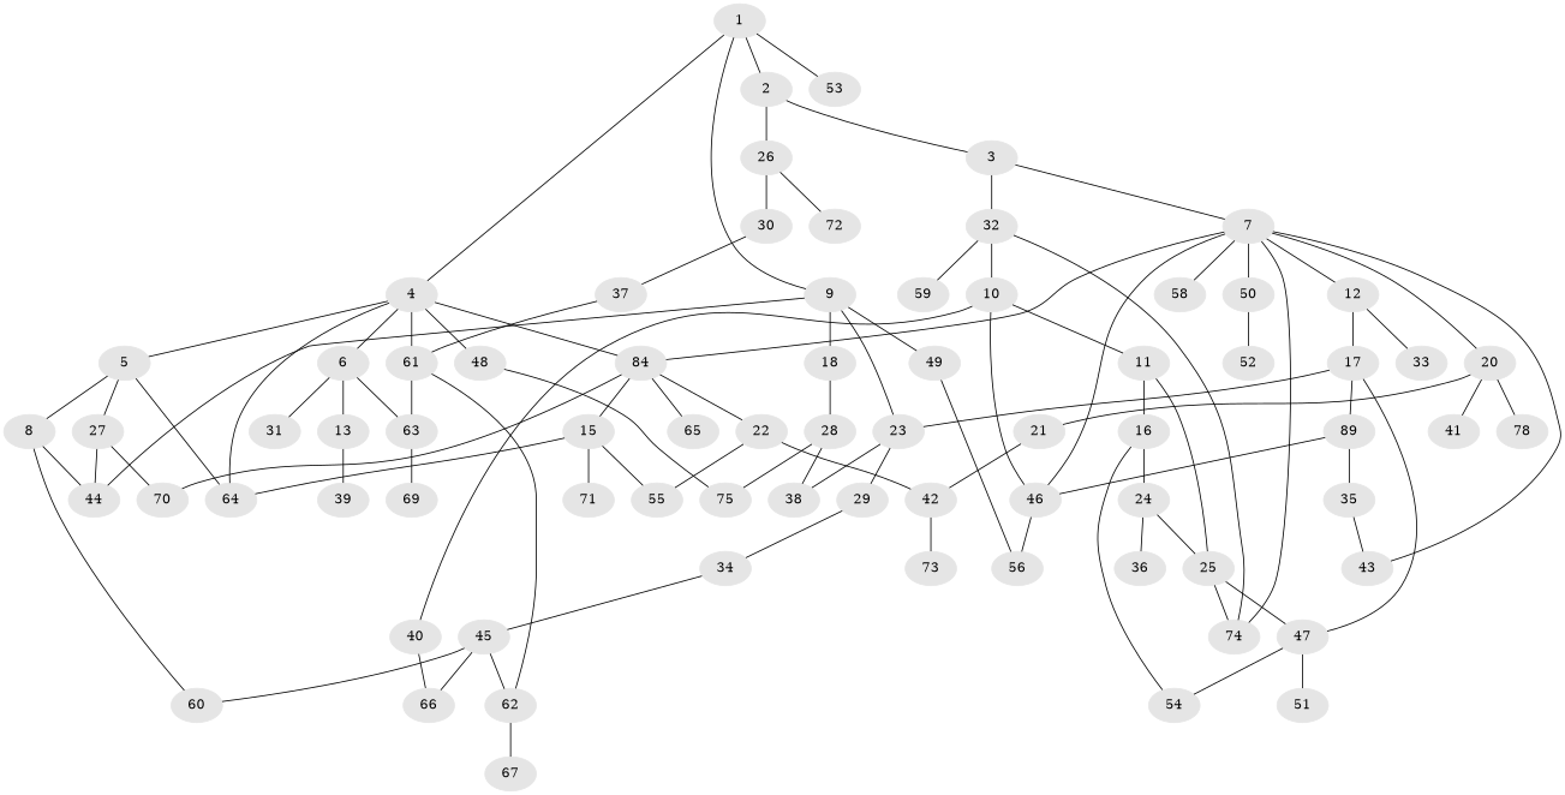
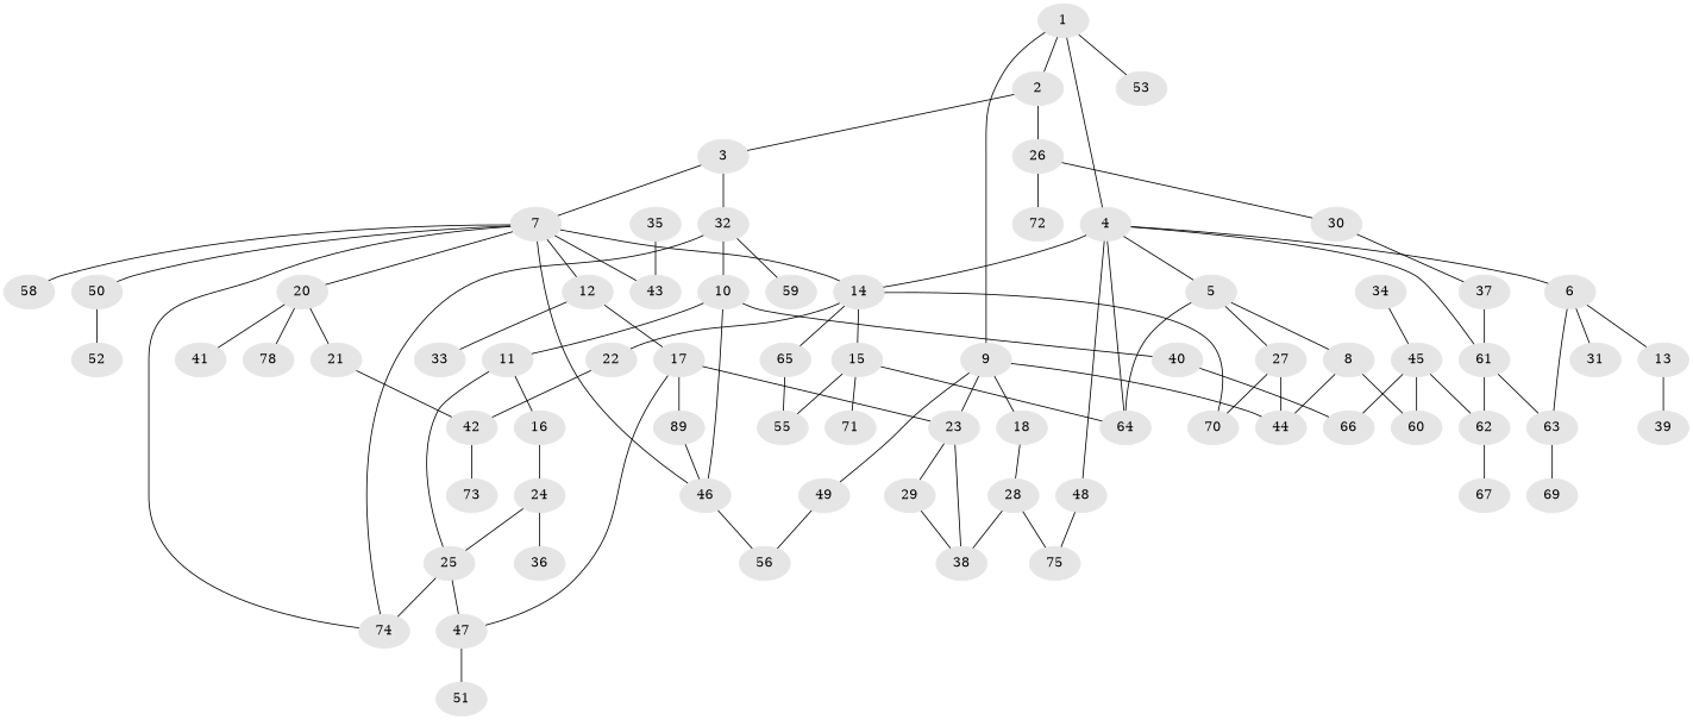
  graph {
    node [color=gray90 style=filled]
    1
    2
    4
    9
    53
    3
    26
    5
    6
-   14 [label=84]
+   14
    48
    61
    64
    44
    18
    23
    49
    7
    32
    30
    72
    12
    20
    43
    46
    50
    58
    74
    10
    11
    40
    59
    8
    27
    13
    31
    63
    15
    22
    65
    70
    75
    62
    60
    39
    69
    17
    33
    21
    41
    n51 [label=78]
    56
    52
    28
    38
    29
    16
    25
    66
    24
-   54
    47
    n63 [label=89]
    55
    71
    42
    36
    35
    51
    73
    34
    37
    45
    67
    1 -- 2
    1 -- 4
    1 -- 9
    1 -- 53
    2 -- 3
    2 -- 26
    4 -- 5
    4 -- 6
    4 -- 14
    4 -- 48
    4 -- 61
    4 -- 64
    9 -- 44
    9 -- 18
    9 -- 23
    9 -- 49
    3 -- 7
    3 -- 32
    26 -- 30
    26 -- 72
    5 -- 64
    5 -- 8
    5 -- 27
    6 -- 13
    6 -- 31
    6 -- 63
    14 -- 15
    14 -- 22
    14 -- 65
    14 -- 70
    48 -- 75
    61 -- 63
    61 -- 62
    18 -- 28
    23 -- 38
    23 -- 29
    49 -- 56
    7 -- 14
    7 -- 12
    7 -- 20
    7 -- 43
    7 -- 46
    7 -- 50
    7 -- 58
    7 -- 74
    32 -- 74
    32 -- 10
    32 -- 59
    30 -- 37
    12 -- 17
    12 -- 33
    20 -- 21
    20 -- 41
    20 -- n51
    46 -- 56
    50 -- 52
    10 -- 46
    10 -- 11
    10 -- 40
    11 -- 16
    11 -- 25
    40 -- 66
    8 -- 44
    8 -- 60
    27 -- 44
    27 -- 70
    13 -- 39
    63 -- 69
    15 -- 64
    15 -- 55
    15 -- 71
-   22 -- 55
+   65 -- 55
    22 -- 42
    62 -- 67
    17 -- 23
    17 -- 47
    17 -- n63
    21 -- 42
    28 -- 75
    28 -- 38
-   29 -- 34
+   29 -- 38
    16 -- 24
-   16 -- 54
    25 -- 74
    25 -- 47
    24 -- 25
    24 -- 36
-   47 -- 54
    47 -- 51
    n63 -- 46
-   n63 -- 35
    42 -- 73
    35 -- 43
    34 -- 45
    37 -- 61
    45 -- 62
    45 -- 60
    45 -- 66
  }
